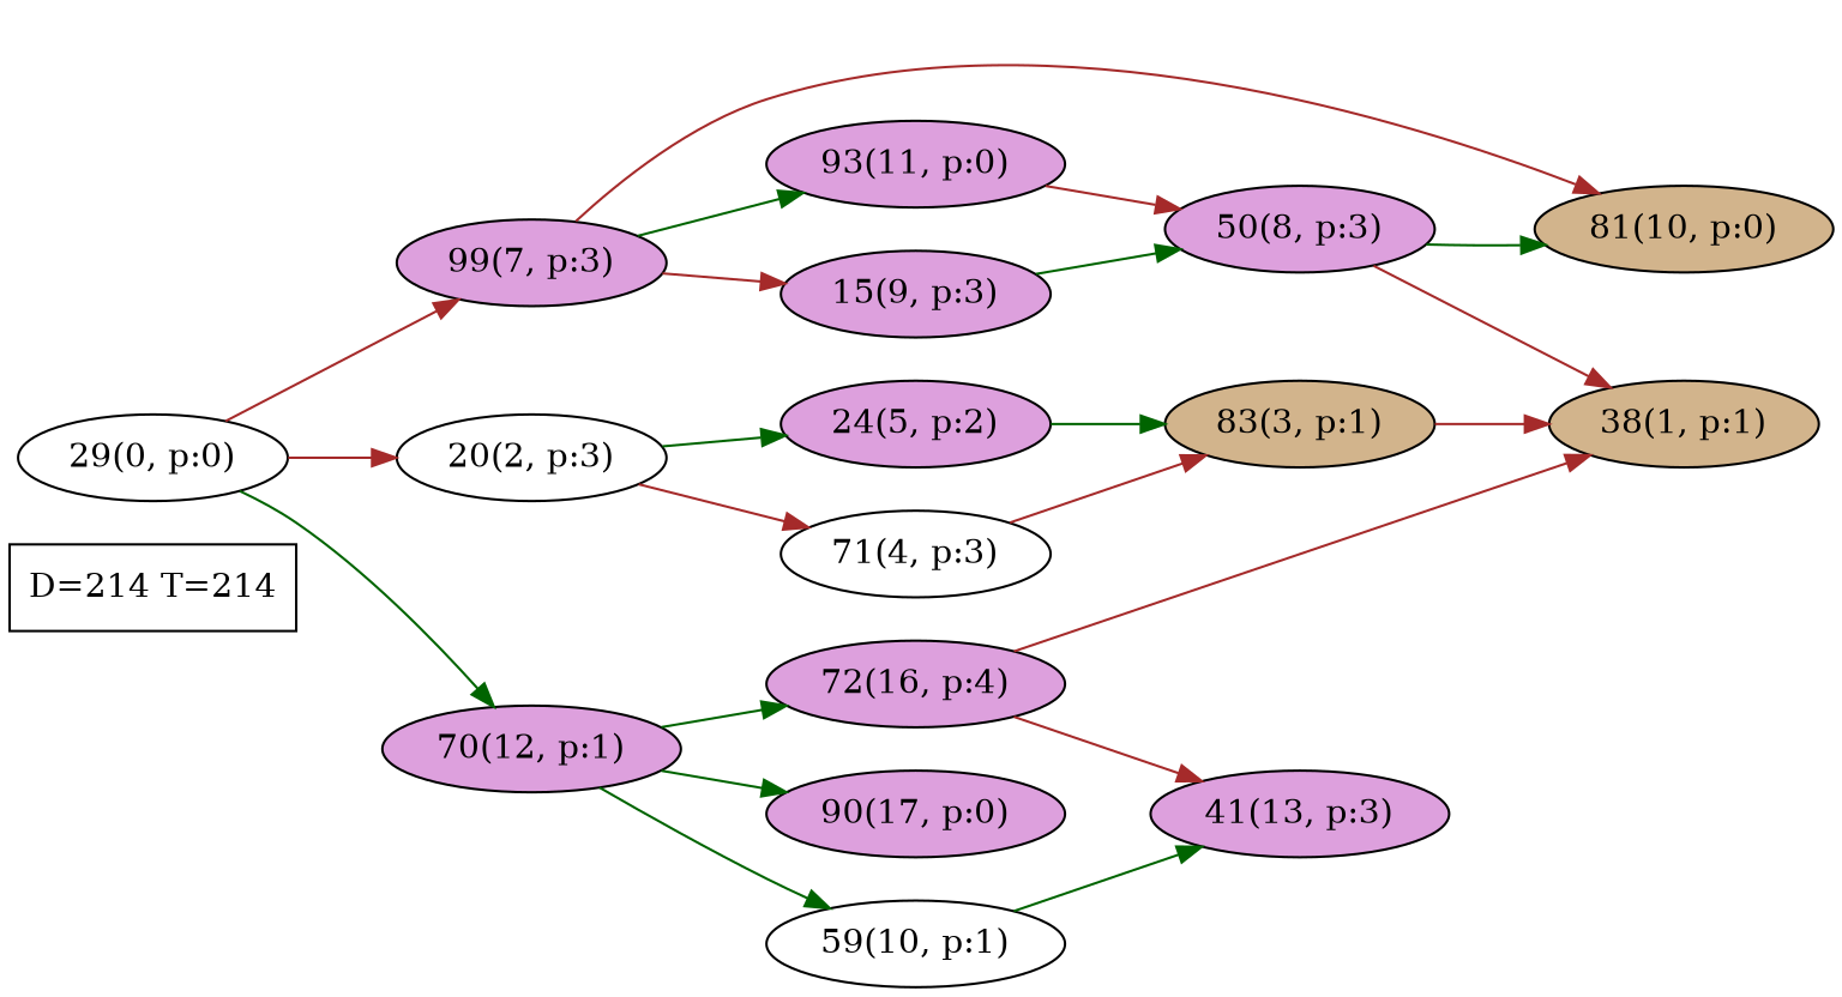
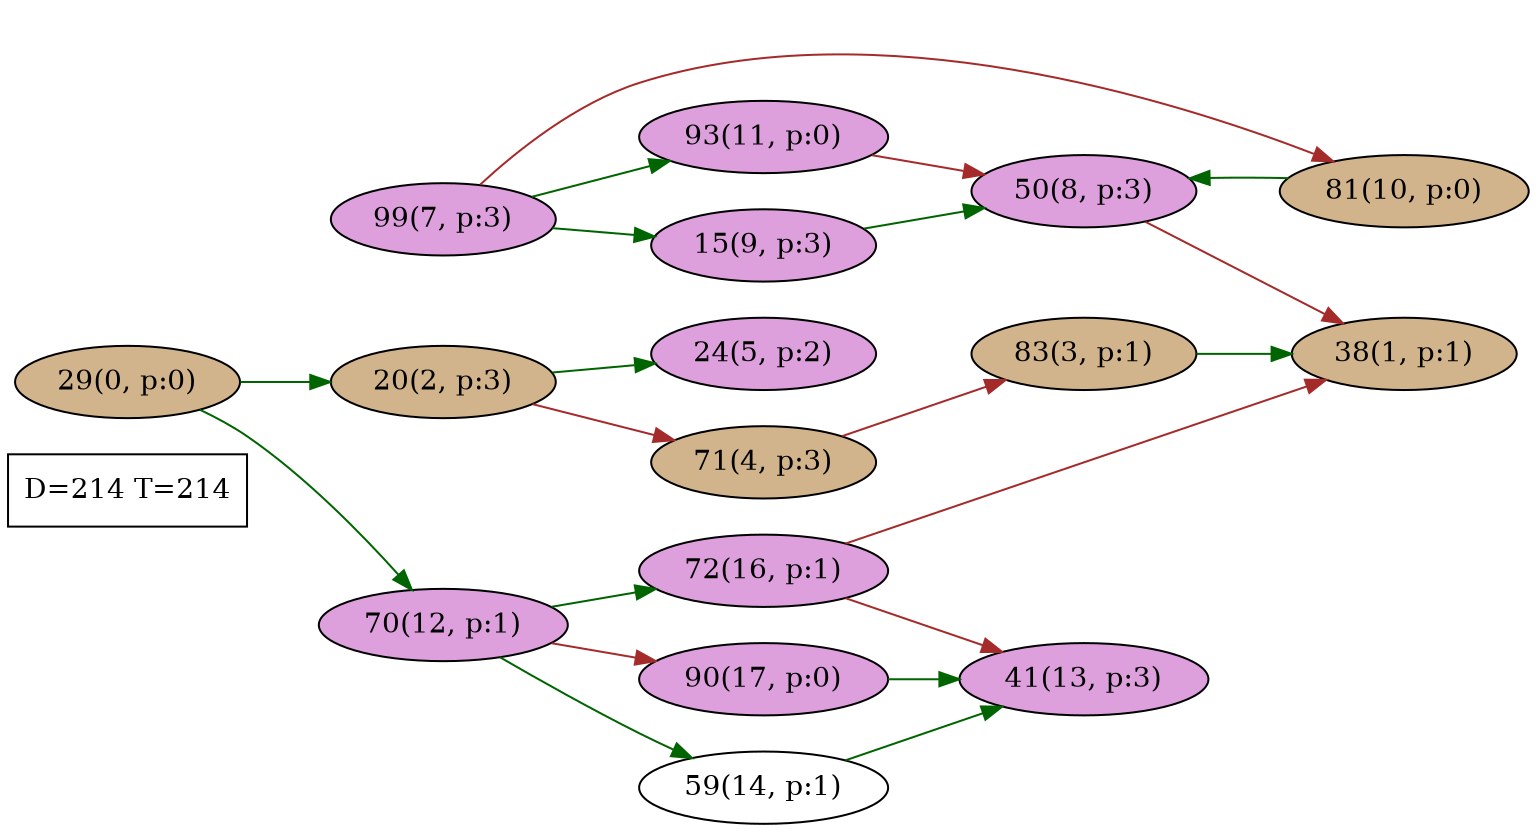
  digraph {
    fontname="DejaVu Serif"
    rankdir=LR
    node [fillcolor=plum fontname="DejaVu Serif" style=filled]
    edge [color=darkgreen fontname="DejaVu Serif"]
    n1 [fillcolor=white label="D=214 T=214" shape=box]
-   n2 [fillcolor=white label="29(0, p:0)"]
-   n3 [fillcolor=white label="20(2, p:3)"]
+   n2 [fillcolor=tan label="29(0, p:0)"]
+   n3 [fillcolor=tan label="20(2, p:3)"]
    n4 [label="99(7, p:3)"]
    n5 [label="70(12, p:1)"]
-   n6 [fillcolor=white label="71(4, p:3)"]
+   n6 [fillcolor=tan label="71(4, p:3)"]
    n7 [label="24(5, p:2)"]
    n8 [label="15(9, p:3)"]
    n9 [fillcolor=tan label="81(10, p:0)"]
    n10 [label="93(11, p:0)"]
-   n11 [fillcolor=white label="59(10, p:1)"]
-   n12 [label="72(16, p:4)"]
+   n11 [fillcolor=white label="59(14, p:1)"]
+   n12 [label="72(16, p:1)"]
    n13 [label="90(17, p:0)"]
    n14 [fillcolor=tan label="38(1, p:1)"]
    n15 [fillcolor=tan label="83(3, p:1)"]
    n16 [label="50(8, p:3)"]
    n17 [label="41(13, p:3)"]
-   n2 -> n3 [color=brown]
-   n2 -> n4 [color=brown]
+   n2 -> n3
    n2 -> n5
    n3 -> n6 [color=brown]
    n3 -> n7
-   n4 -> n8 [color=brown]
+   n4 -> n8
    n4 -> n9 [color=brown]
    n4 -> n10
    n5 -> n11
    n5 -> n12
-   n5 -> n13
+   n5 -> n13 [color=brown]
    n6 -> n15 [color=brown]
-   n7 -> n15
    n8 -> n16
-   n16 -> n9
+   n9 -> n16
    n10 -> n16 [color=brown]
    n11 -> n17
    n12 -> n14 [color=brown]
    n12 -> n17 [color=brown]
-   n15 -> n14 [color=brown]
+   n13 -> n17
+   n15 -> n14
    n16 -> n14 [color=brown]
  }
